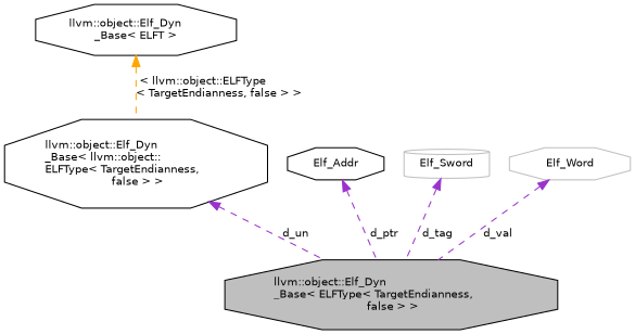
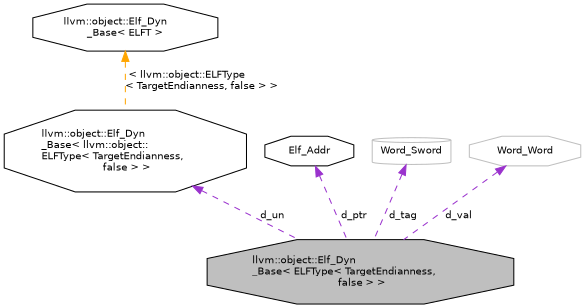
  digraph {
    rankdir=TB
    node [color=black fontname=Helvetica fontsize=10 shape=octagon]
    edge [color=darkorchid3 dir=back fontname=Helvetica fontsize=10 labelfontname=Helvetica labelfontsize=10 style=dashed]
    n1 [fillcolor=grey75 fontcolor=black height=0.2 label="llvm::object::Elf_Dyn\l_Base\< ELFType\< TargetEndianness,\l false \> \>" style=filled width=0.4]
    n2 [height=0.2 label="llvm::object::Elf_Dyn\l_Base\< llvm::object::\lELFType\< TargetEndianness,\l false \> \>" width=0.4]
    n3 [height=0.2 label="llvm::object::Elf_Dyn\l_Base\< ELFT \>" width=0.4]
    n4 [height=0.2 label=Elf_Addr width=0.4]
-   n5 [color=grey75 height=0.2 label=Elf_Sword shape=cylinder width=0.4]
-   n6 [color=grey75 height=0.2 label=Elf_Word width=0.4]
+   n5 [color=grey75 height=0.2 label=Word_Sword shape=cylinder width=0.4]
+   n6 [color=grey75 height=0.2 label=Word_Word width=0.4]
    n2 -> n1 [label=" d_un"]
    n3 -> n2 [color=orange label=" \< llvm::object::ELFType\l\< TargetEndianness, false \> \>"]
    n4 -> n1 [label=" d_ptr"]
    n5 -> n1 [label=" d_tag"]
    n6 -> n1 [label=" d_val"]
  }
